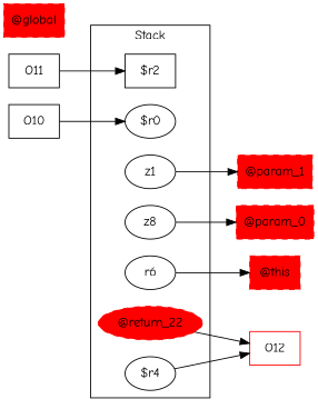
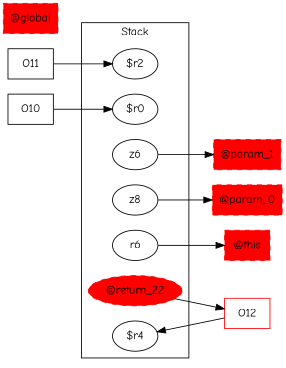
  digraph {
    fontname="Comic Neue"
    rankDir=LR
    rankdir=LR
    node [fontname="Comic Neue"]
    edge [fontname="Comic Neue"]
-   "$r2" [shape=box]
+   "$r2"
    "$r0"
-   z1
+   z1 [label=z6]
    n4 [label=z8]
    r6
    "@return_22" [color=red style="filled,dashed"]
    "$r4"
    "@param_1" [color=red shape=box style="filled,dashed"]
    "@param_0" [color=red shape=box style="filled,dashed"]
    "@this" [color=red shape=box style="filled,dashed"]
    O12 [color=red shape=box]
    O11 [shape=box]
    O10 [shape=box]
    "@global" [color=red shape=box style="filled,dashed"]
    subgraph cluster_1 {
      label=Stack
      "$r2"
      "$r0"
      z1
      n4
      r6
      "@return_22"
      "$r4"
    }
    z1 -> "@param_1"
    n4 -> "@param_0"
    r6 -> "@this"
    "@return_22" -> O12
-   "$r4" -> O12
+   O12 -> "$r4"
    O11 -> "$r2"
    O10 -> "$r0"
  }
